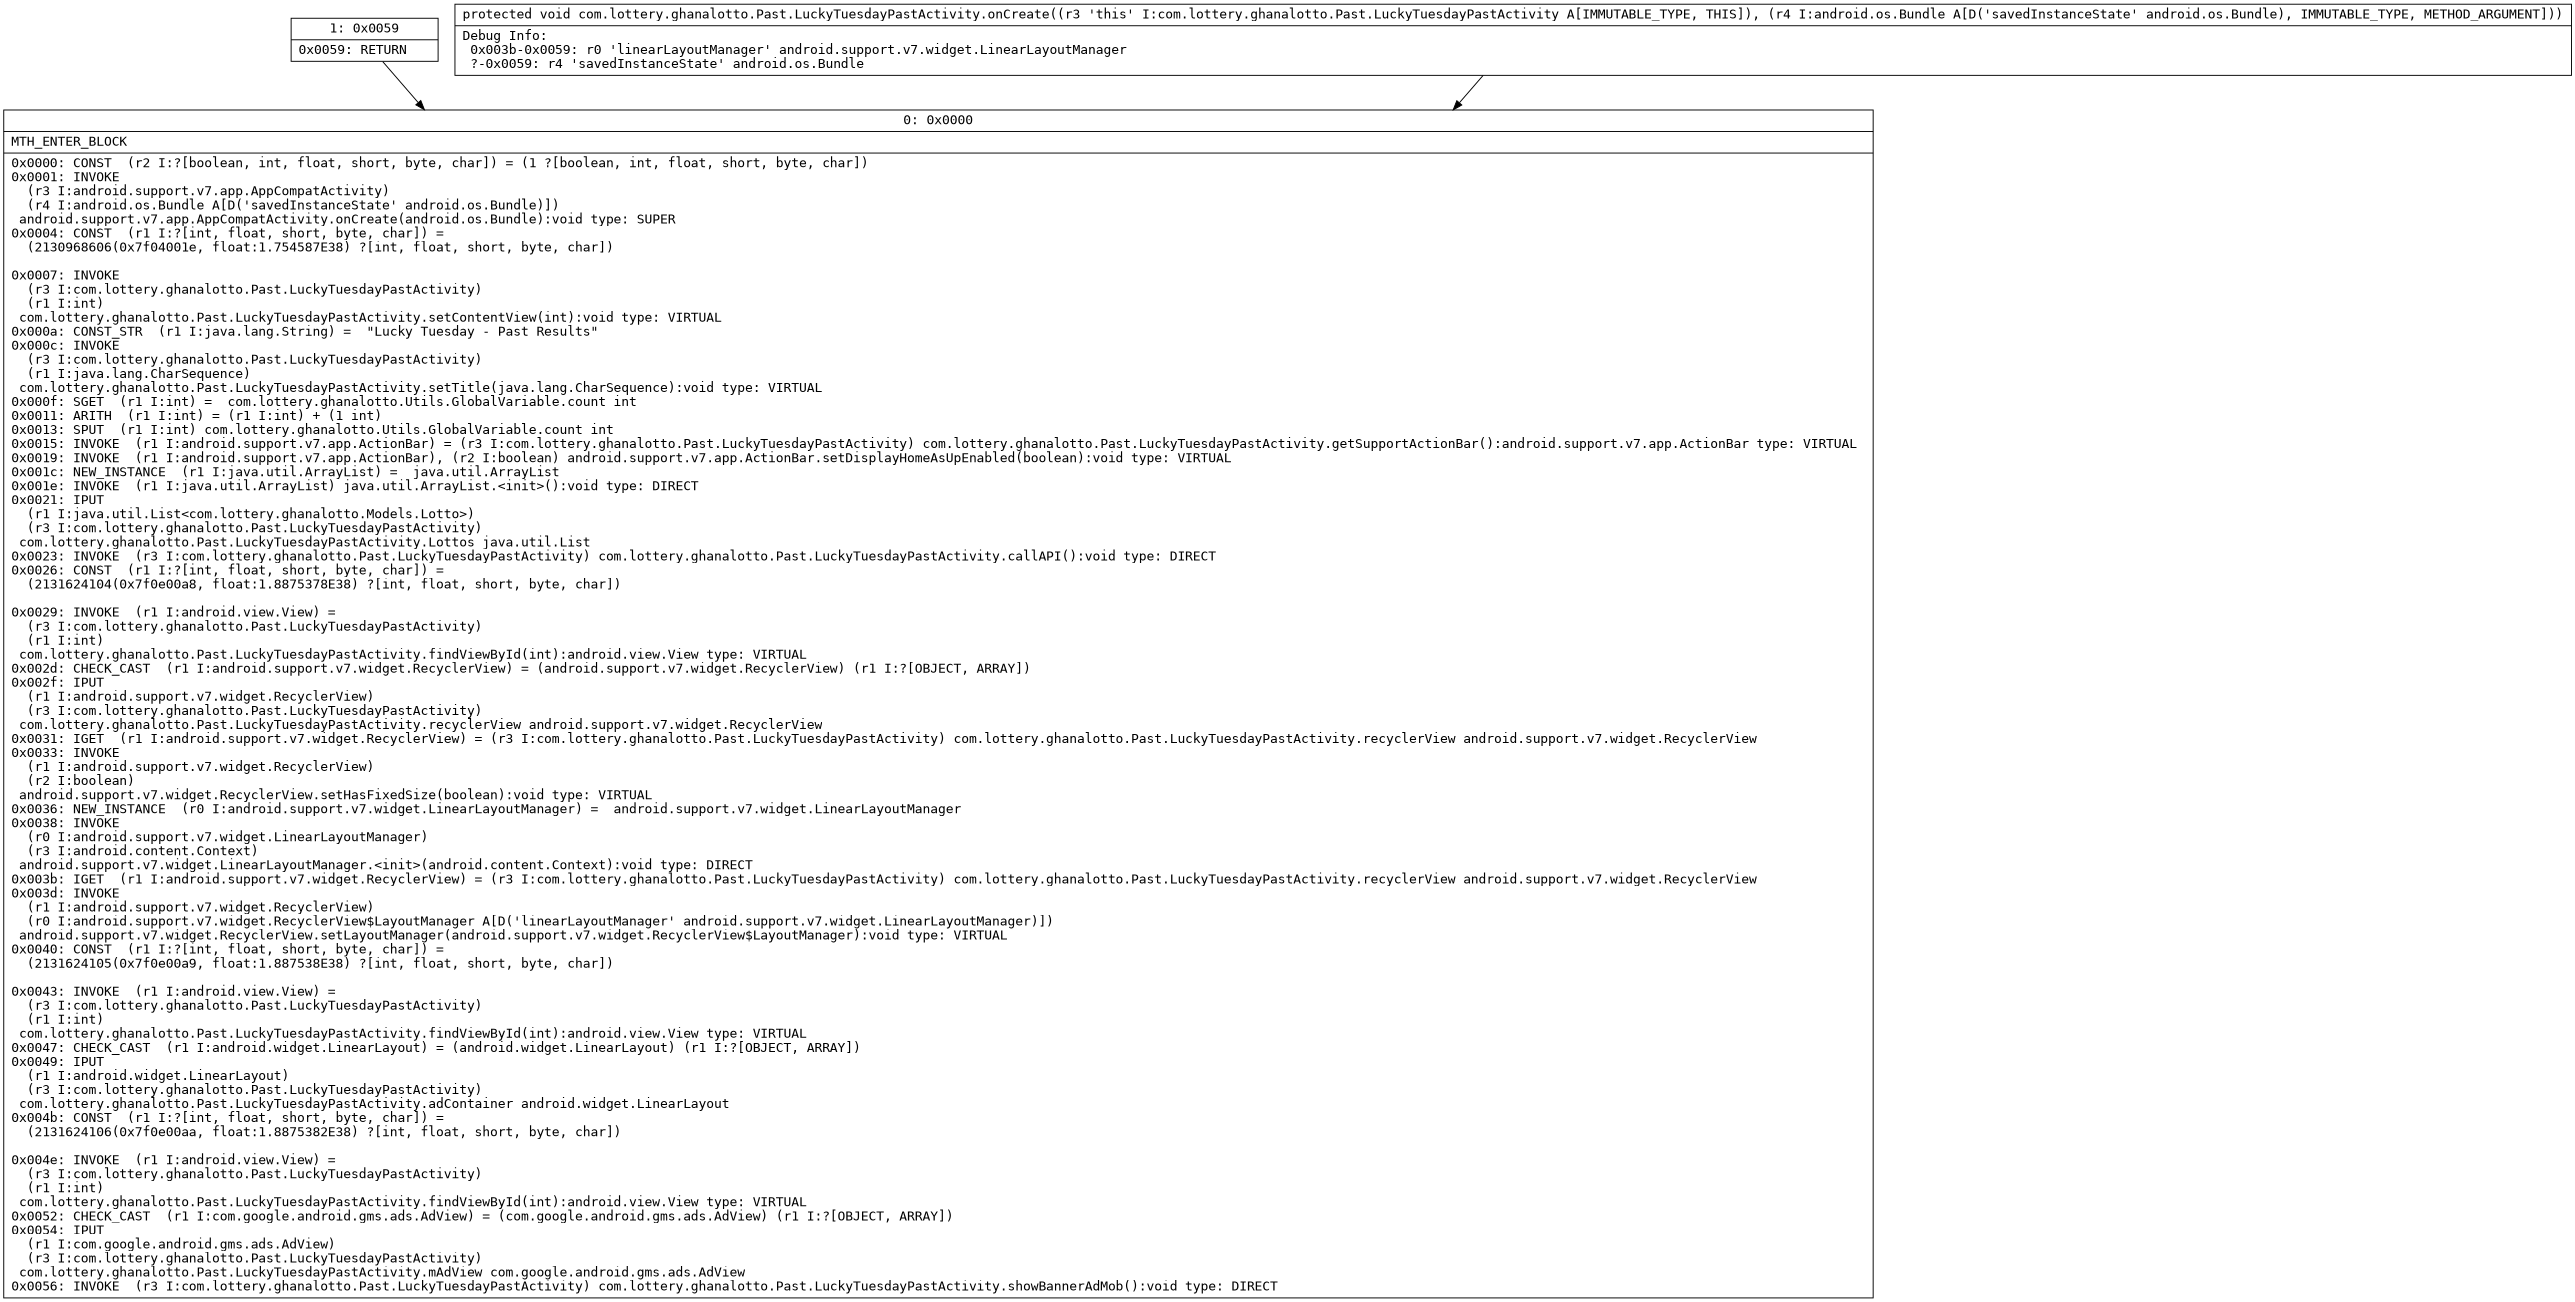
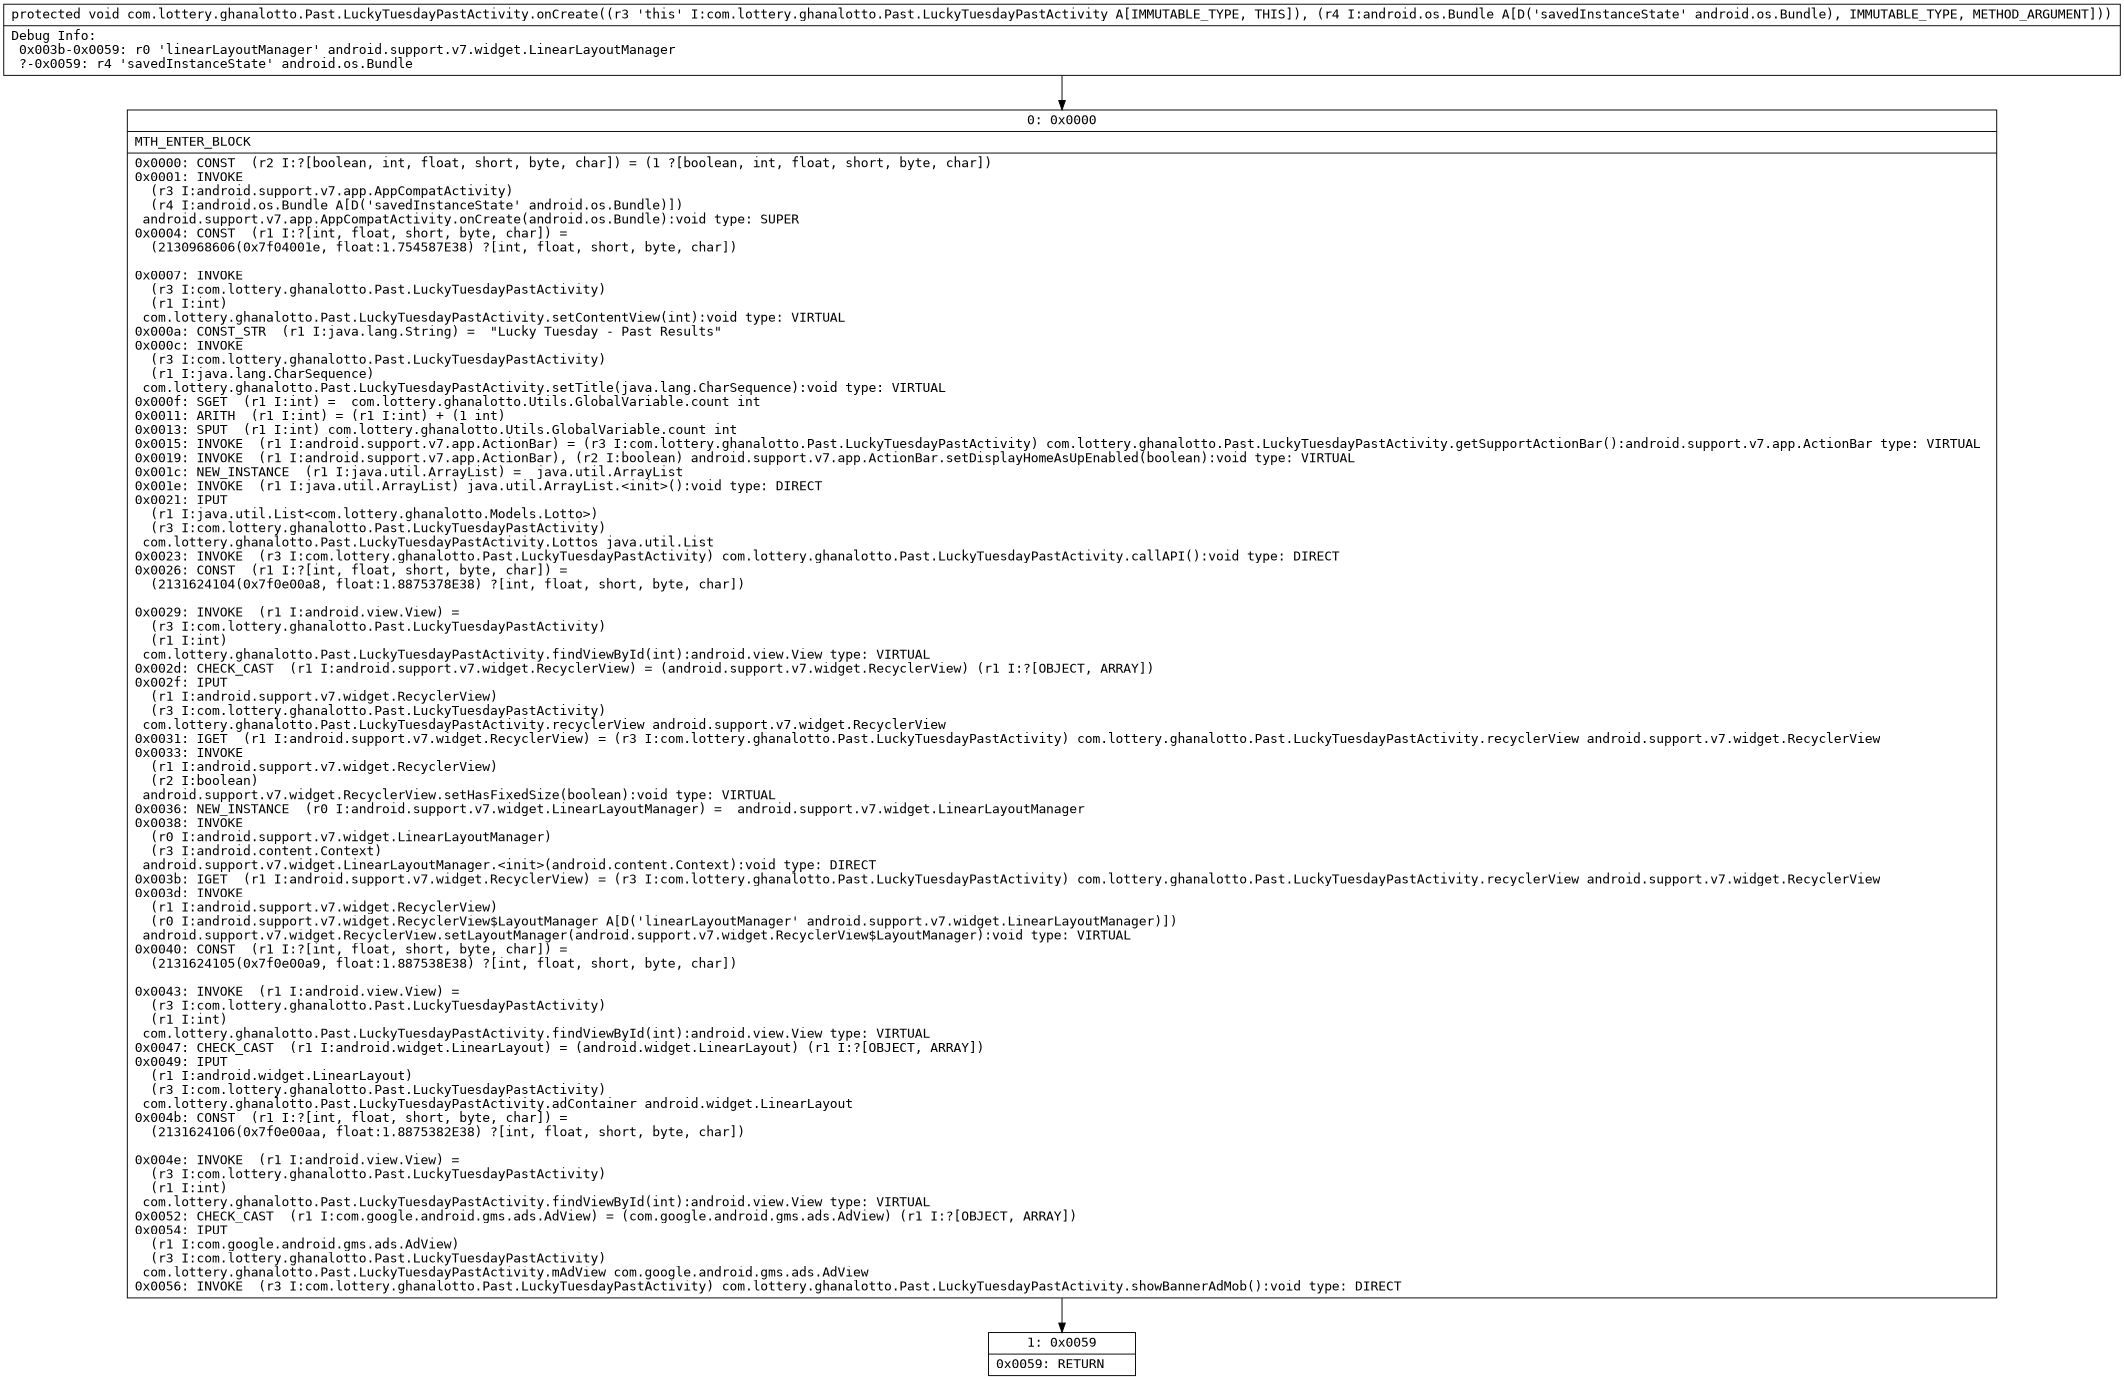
  digraph {
    fontname="DejaVu Sans Mono"
    node [shape=record fontname="DejaVu Sans Mono"]
    edge [fontname="DejaVu Sans Mono"]
    n1 [label="{0\:\ 0x0000|MTH_ENTER_BLOCK\l|0x0000: CONST  (r2 I:?[boolean, int, float, short, byte, char]) = (1 ?[boolean, int, float, short, byte, char]) \l0x0001: INVOKE  \l  (r3 I:android.support.v7.app.AppCompatActivity)\l  (r4 I:android.os.Bundle A[D('savedInstanceState' android.os.Bundle)])\l android.support.v7.app.AppCompatActivity.onCreate(android.os.Bundle):void type: SUPER \l0x0004: CONST  (r1 I:?[int, float, short, byte, char]) = \l  (2130968606(0x7f04001e, float:1.754587E38) ?[int, float, short, byte, char])\l \l0x0007: INVOKE  \l  (r3 I:com.lottery.ghanalotto.Past.LuckyTuesdayPastActivity)\l  (r1 I:int)\l com.lottery.ghanalotto.Past.LuckyTuesdayPastActivity.setContentView(int):void type: VIRTUAL \l0x000a: CONST_STR  (r1 I:java.lang.String) =  \"Lucky Tuesday \- Past Results\" \l0x000c: INVOKE  \l  (r3 I:com.lottery.ghanalotto.Past.LuckyTuesdayPastActivity)\l  (r1 I:java.lang.CharSequence)\l com.lottery.ghanalotto.Past.LuckyTuesdayPastActivity.setTitle(java.lang.CharSequence):void type: VIRTUAL \l0x000f: SGET  (r1 I:int) =  com.lottery.ghanalotto.Utils.GlobalVariable.count int \l0x0011: ARITH  (r1 I:int) = (r1 I:int) + (1 int) \l0x0013: SPUT  (r1 I:int) com.lottery.ghanalotto.Utils.GlobalVariable.count int \l0x0015: INVOKE  (r1 I:android.support.v7.app.ActionBar) = (r3 I:com.lottery.ghanalotto.Past.LuckyTuesdayPastActivity) com.lottery.ghanalotto.Past.LuckyTuesdayPastActivity.getSupportActionBar():android.support.v7.app.ActionBar type: VIRTUAL \l0x0019: INVOKE  (r1 I:android.support.v7.app.ActionBar), (r2 I:boolean) android.support.v7.app.ActionBar.setDisplayHomeAsUpEnabled(boolean):void type: VIRTUAL \l0x001c: NEW_INSTANCE  (r1 I:java.util.ArrayList) =  java.util.ArrayList \l0x001e: INVOKE  (r1 I:java.util.ArrayList) java.util.ArrayList.\<init\>():void type: DIRECT \l0x0021: IPUT  \l  (r1 I:java.util.List\<com.lottery.ghanalotto.Models.Lotto\>)\l  (r3 I:com.lottery.ghanalotto.Past.LuckyTuesdayPastActivity)\l com.lottery.ghanalotto.Past.LuckyTuesdayPastActivity.Lottos java.util.List \l0x0023: INVOKE  (r3 I:com.lottery.ghanalotto.Past.LuckyTuesdayPastActivity) com.lottery.ghanalotto.Past.LuckyTuesdayPastActivity.callAPI():void type: DIRECT \l0x0026: CONST  (r1 I:?[int, float, short, byte, char]) = \l  (2131624104(0x7f0e00a8, float:1.8875378E38) ?[int, float, short, byte, char])\l \l0x0029: INVOKE  (r1 I:android.view.View) = \l  (r3 I:com.lottery.ghanalotto.Past.LuckyTuesdayPastActivity)\l  (r1 I:int)\l com.lottery.ghanalotto.Past.LuckyTuesdayPastActivity.findViewById(int):android.view.View type: VIRTUAL \l0x002d: CHECK_CAST  (r1 I:android.support.v7.widget.RecyclerView) = (android.support.v7.widget.RecyclerView) (r1 I:?[OBJECT, ARRAY]) \l0x002f: IPUT  \l  (r1 I:android.support.v7.widget.RecyclerView)\l  (r3 I:com.lottery.ghanalotto.Past.LuckyTuesdayPastActivity)\l com.lottery.ghanalotto.Past.LuckyTuesdayPastActivity.recyclerView android.support.v7.widget.RecyclerView \l0x0031: IGET  (r1 I:android.support.v7.widget.RecyclerView) = (r3 I:com.lottery.ghanalotto.Past.LuckyTuesdayPastActivity) com.lottery.ghanalotto.Past.LuckyTuesdayPastActivity.recyclerView android.support.v7.widget.RecyclerView \l0x0033: INVOKE  \l  (r1 I:android.support.v7.widget.RecyclerView)\l  (r2 I:boolean)\l android.support.v7.widget.RecyclerView.setHasFixedSize(boolean):void type: VIRTUAL \l0x0036: NEW_INSTANCE  (r0 I:android.support.v7.widget.LinearLayoutManager) =  android.support.v7.widget.LinearLayoutManager \l0x0038: INVOKE  \l  (r0 I:android.support.v7.widget.LinearLayoutManager)\l  (r3 I:android.content.Context)\l android.support.v7.widget.LinearLayoutManager.\<init\>(android.content.Context):void type: DIRECT \l0x003b: IGET  (r1 I:android.support.v7.widget.RecyclerView) = (r3 I:com.lottery.ghanalotto.Past.LuckyTuesdayPastActivity) com.lottery.ghanalotto.Past.LuckyTuesdayPastActivity.recyclerView android.support.v7.widget.RecyclerView \l0x003d: INVOKE  \l  (r1 I:android.support.v7.widget.RecyclerView)\l  (r0 I:android.support.v7.widget.RecyclerView$LayoutManager A[D('linearLayoutManager' android.support.v7.widget.LinearLayoutManager)])\l android.support.v7.widget.RecyclerView.setLayoutManager(android.support.v7.widget.RecyclerView$LayoutManager):void type: VIRTUAL \l0x0040: CONST  (r1 I:?[int, float, short, byte, char]) = \l  (2131624105(0x7f0e00a9, float:1.887538E38) ?[int, float, short, byte, char])\l \l0x0043: INVOKE  (r1 I:android.view.View) = \l  (r3 I:com.lottery.ghanalotto.Past.LuckyTuesdayPastActivity)\l  (r1 I:int)\l com.lottery.ghanalotto.Past.LuckyTuesdayPastActivity.findViewById(int):android.view.View type: VIRTUAL \l0x0047: CHECK_CAST  (r1 I:android.widget.LinearLayout) = (android.widget.LinearLayout) (r1 I:?[OBJECT, ARRAY]) \l0x0049: IPUT  \l  (r1 I:android.widget.LinearLayout)\l  (r3 I:com.lottery.ghanalotto.Past.LuckyTuesdayPastActivity)\l com.lottery.ghanalotto.Past.LuckyTuesdayPastActivity.adContainer android.widget.LinearLayout \l0x004b: CONST  (r1 I:?[int, float, short, byte, char]) = \l  (2131624106(0x7f0e00aa, float:1.8875382E38) ?[int, float, short, byte, char])\l \l0x004e: INVOKE  (r1 I:android.view.View) = \l  (r3 I:com.lottery.ghanalotto.Past.LuckyTuesdayPastActivity)\l  (r1 I:int)\l com.lottery.ghanalotto.Past.LuckyTuesdayPastActivity.findViewById(int):android.view.View type: VIRTUAL \l0x0052: CHECK_CAST  (r1 I:com.google.android.gms.ads.AdView) = (com.google.android.gms.ads.AdView) (r1 I:?[OBJECT, ARRAY]) \l0x0054: IPUT  \l  (r1 I:com.google.android.gms.ads.AdView)\l  (r3 I:com.lottery.ghanalotto.Past.LuckyTuesdayPastActivity)\l com.lottery.ghanalotto.Past.LuckyTuesdayPastActivity.mAdView com.google.android.gms.ads.AdView \l0x0056: INVOKE  (r3 I:com.lottery.ghanalotto.Past.LuckyTuesdayPastActivity) com.lottery.ghanalotto.Past.LuckyTuesdayPastActivity.showBannerAdMob():void type: DIRECT \l}"]
    n2 [label="{1\:\ 0x0059|0x0059: RETURN   \l}"]
    n3 [label="{protected void com.lottery.ghanalotto.Past.LuckyTuesdayPastActivity.onCreate((r3 'this' I:com.lottery.ghanalotto.Past.LuckyTuesdayPastActivity A[IMMUTABLE_TYPE, THIS]), (r4 I:android.os.Bundle A[D('savedInstanceState' android.os.Bundle), IMMUTABLE_TYPE, METHOD_ARGUMENT]))  | Debug Info:\l  0x003b\-0x0059: r0 'linearLayoutManager' android.support.v7.widget.LinearLayoutManager\l  ?\-0x0059: r4 'savedInstanceState' android.os.Bundle\l}"]
-   n2 -> n1
+   n1 -> n2
    n3 -> n1
  }
